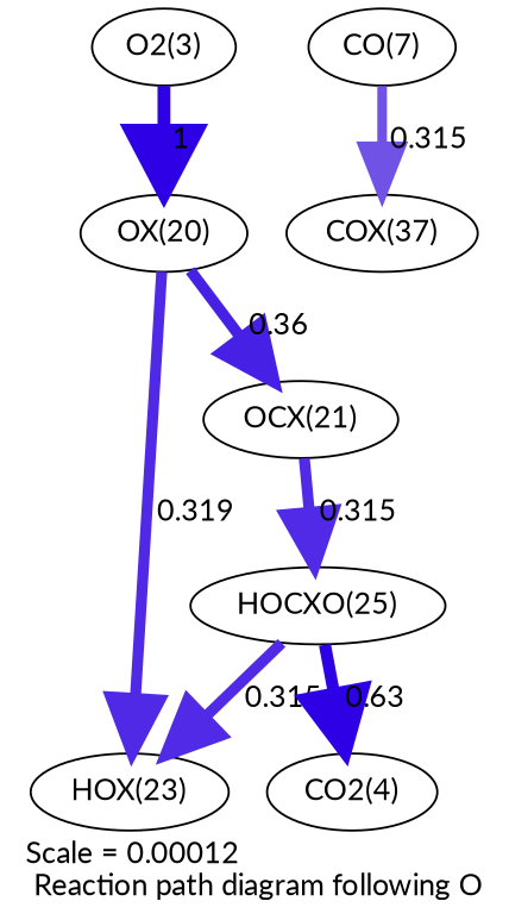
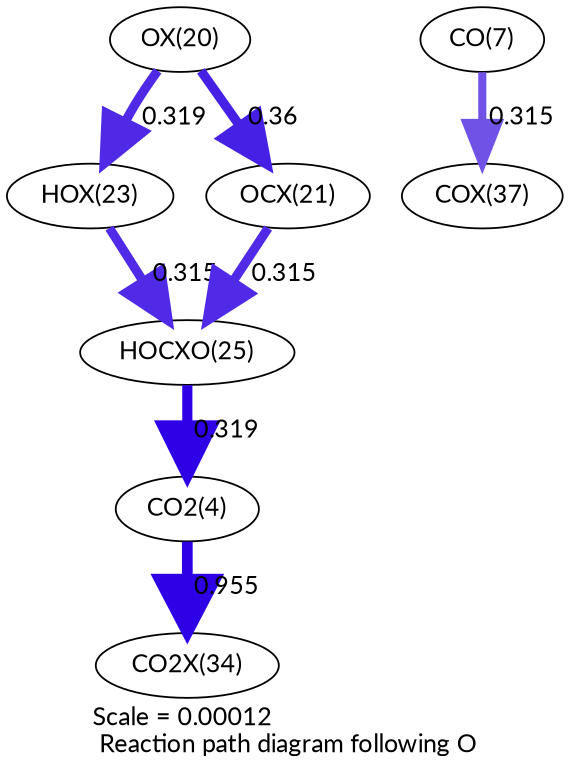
  digraph {
    fontname=Lato
    label="Scale = 0.00012\l Reaction path diagram following O"
    node [fontname=Lato]
    edge [arrowsize=2.56 color="0.7, 0.815, 0.9" fontname=Lato penwidth=5.13]
-   n1 [label="O2(3)"]
    n2 [label="OX(20)"]
    n3 [label="HOX(23)"]
    n4 [label="OCX(21)"]
    n5 [label="HOCXO(25)"]
    n6 [label="CO2(4)"]
+   n7 [label="CO2X(34)"]
    n8 [label="CO(7)"]
    n9 [label="COX(37)"]
-   n1 -> n2 [arrowsize=3 color="0.7, 1.5, 0.9" label=" 1" penwidth=6]
    n2 -> n3 [arrowsize=2.57 color="0.7, 0.819, 0.9" label=" 0.319" penwidth=5.14]
    n2 -> n4 [arrowsize=2.61 color="0.7, 0.86, 0.9" label=" 0.36" penwidth=5.23]
-   n5 -> n3 [label=" 0.315"]
+   n3 -> n5 [label=" 0.315"]
    n4 -> n5 [label=" 0.315"]
-   n5 -> n6 [arrowsize=2.83 color="0.7, 1.13, 0.9" label=" 0.63" penwidth=5.65]
+   n5 -> n6 [arrowsize=2.83 color="0.7, 1.13, 0.9" label=" 0.319" penwidth=5.65]
+   n6 -> n7 [arrowsize=2.98 color="0.7, 1.45, 0.9" label=" 0.955" penwidth=5.97]
    n8 -> n9 [arrowsize=2.25 color="0.7, 0.637, 0.9" label=" 0.315" penwidth=4.5]
  }
